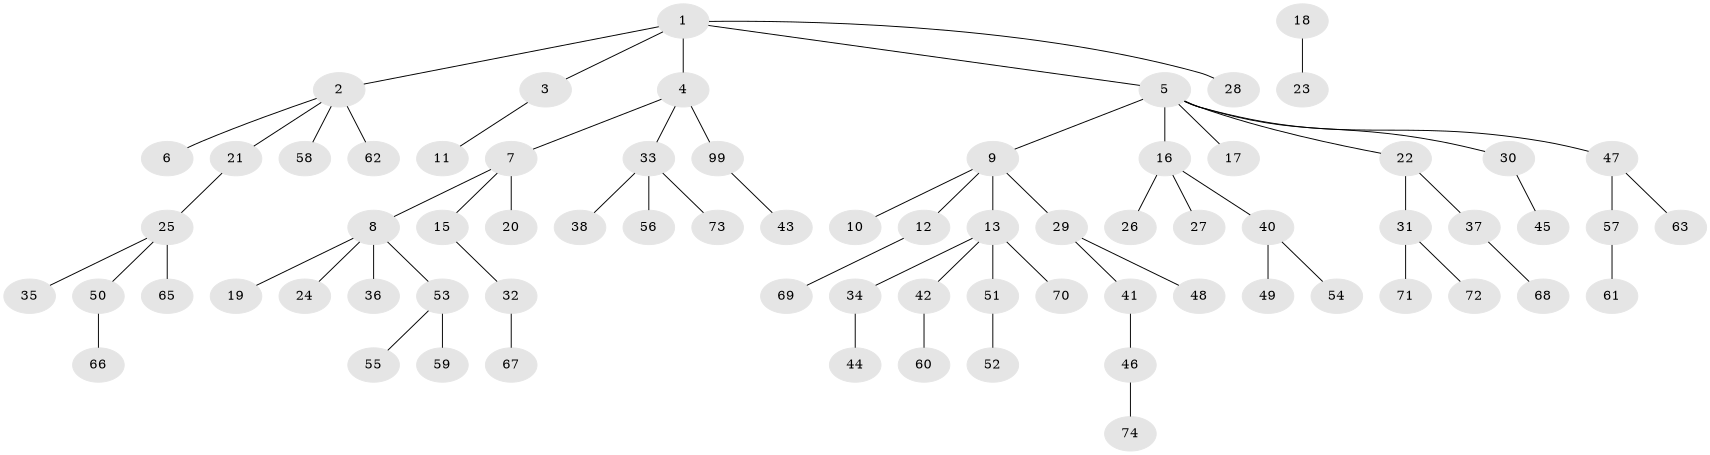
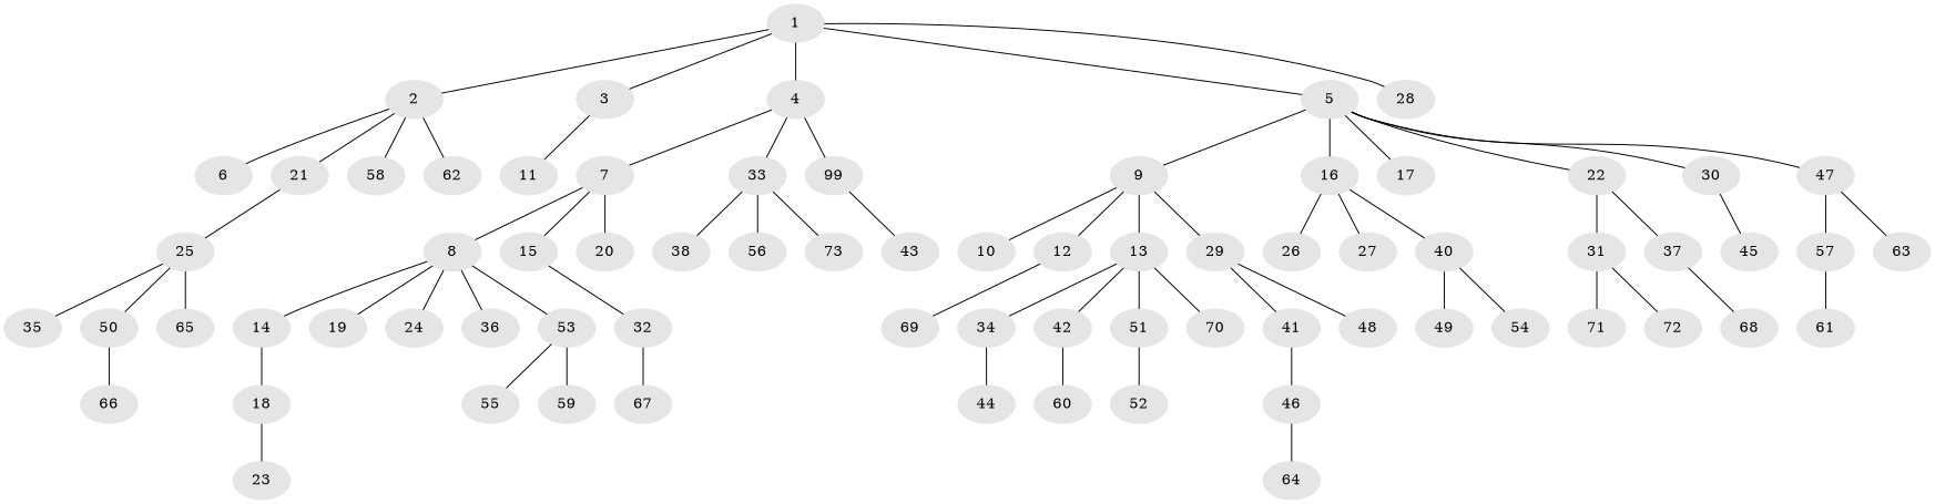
  graph {
    node [color=gray90 style=filled]
    edge [weight=1.0]
    1
    2
    3
    4
    5
    28
    6
    21
    58
    62
    11
    7
    33
    n14 [label=99]
    9
    16
    17
    22
    30
    47
    25
    8
    15
    20
    38
    56
    73
    43
    10
    12
    13
    29
    26
    27
    40
    31
    37
    45
    57
    63
+   14
    19
    24
    36
    53
    32
    18
    55
    59
    69
    34
    42
    51
    70
    41
    48
    44
    60
    52
    23
    67
    49
    54
    35
    50
    65
    71
    72
    68
    66
    46
-   64 [label=74]
+   64
    61
    1 -- 2 [weight=2.0]
    1 -- 3
    1 -- 4
    1 -- 5
    1 -- 28 [weight=2.0]
    2 -- 6
    2 -- 21
    2 -- 58
    2 -- 62
    3 -- 11
    4 -- 7
    4 -- 33
    4 -- n14 [weight=2.0]
    5 -- 9
    5 -- 16 [weight=2.0]
    5 -- 17
    5 -- 22
    5 -- 30
    5 -- 47
    21 -- 25
    7 -- 8 [weight=2.0]
    7 -- 15
    7 -- 20
    33 -- 38
    33 -- 56
    33 -- 73
    n14 -- 43
    9 -- 10
    9 -- 12
    9 -- 13
    9 -- 29
    16 -- 26
    16 -- 27
    16 -- 40
    22 -- 31 [weight=3.0]
    22 -- 37
    30 -- 45
    47 -- 57
    47 -- 63
    25 -- 35
    25 -- 50
    25 -- 65 [weight=2.0]
+   8 -- 14
    8 -- 19
    8 -- 24
    8 -- 36
    8 -- 53
    15 -- 32 [weight=2.0]
    12 -- 69
    13 -- 34
    13 -- 42
    13 -- 51
    13 -- 70
    29 -- 41
    29 -- 48
    40 -- 49 [weight=4.0]
    40 -- 54
    31 -- 71
    31 -- 72
    37 -- 68 [weight=2.0]
    57 -- 61
+   14 -- 18
    53 -- 55
    53 -- 59 [weight=2.0]
    32 -- 67
    18 -- 23 [weight=2.0]
    34 -- 44 [weight=3.0]
    42 -- 60 [weight=3.0]
    51 -- 52
    41 -- 46
    50 -- 66 [weight=2.0]
    46 -- 64
  }
